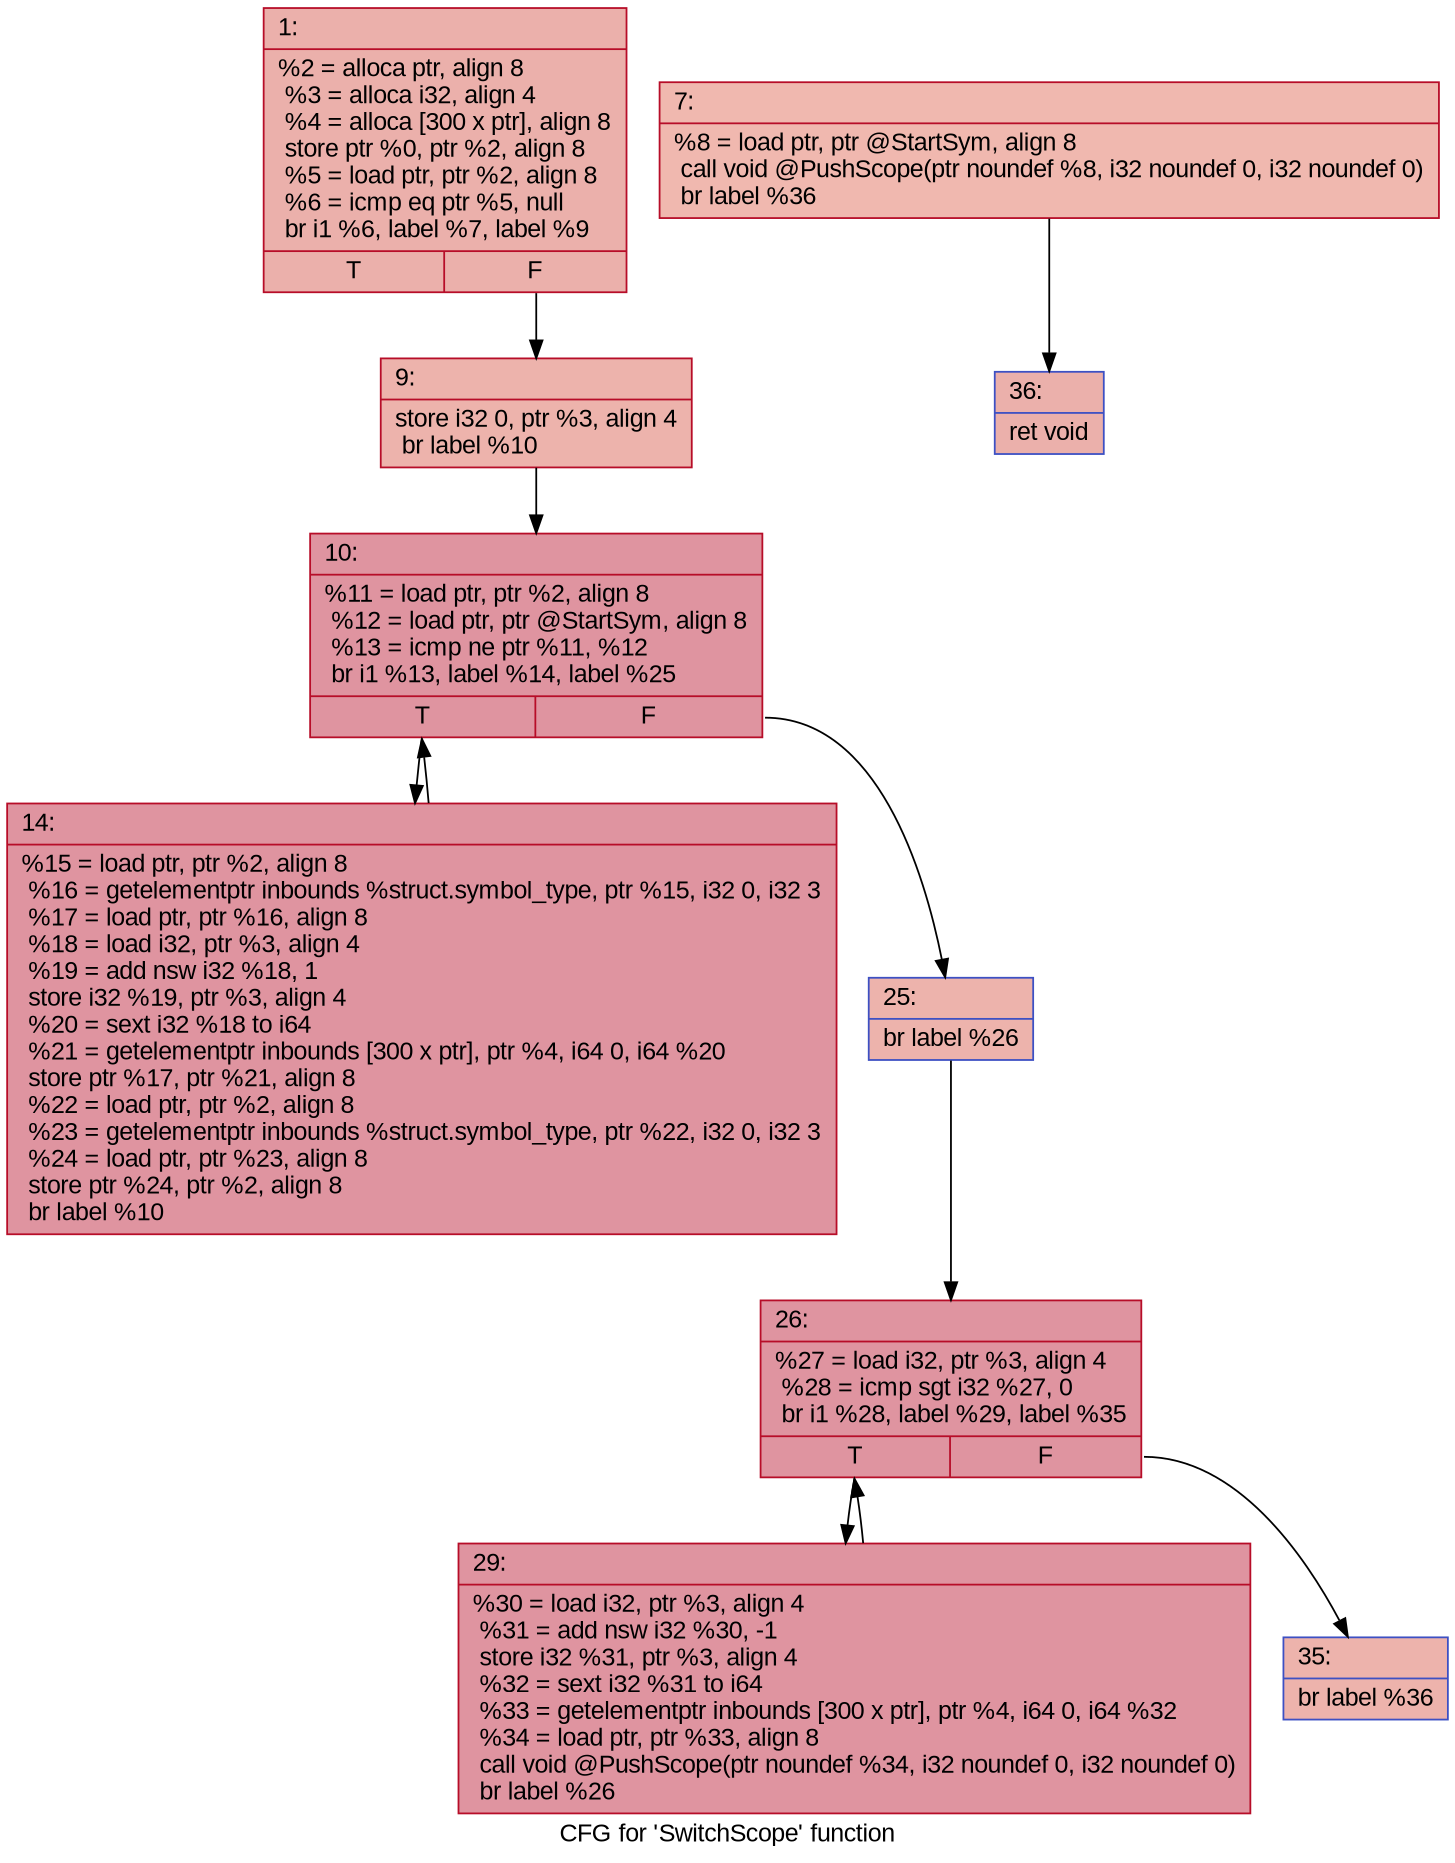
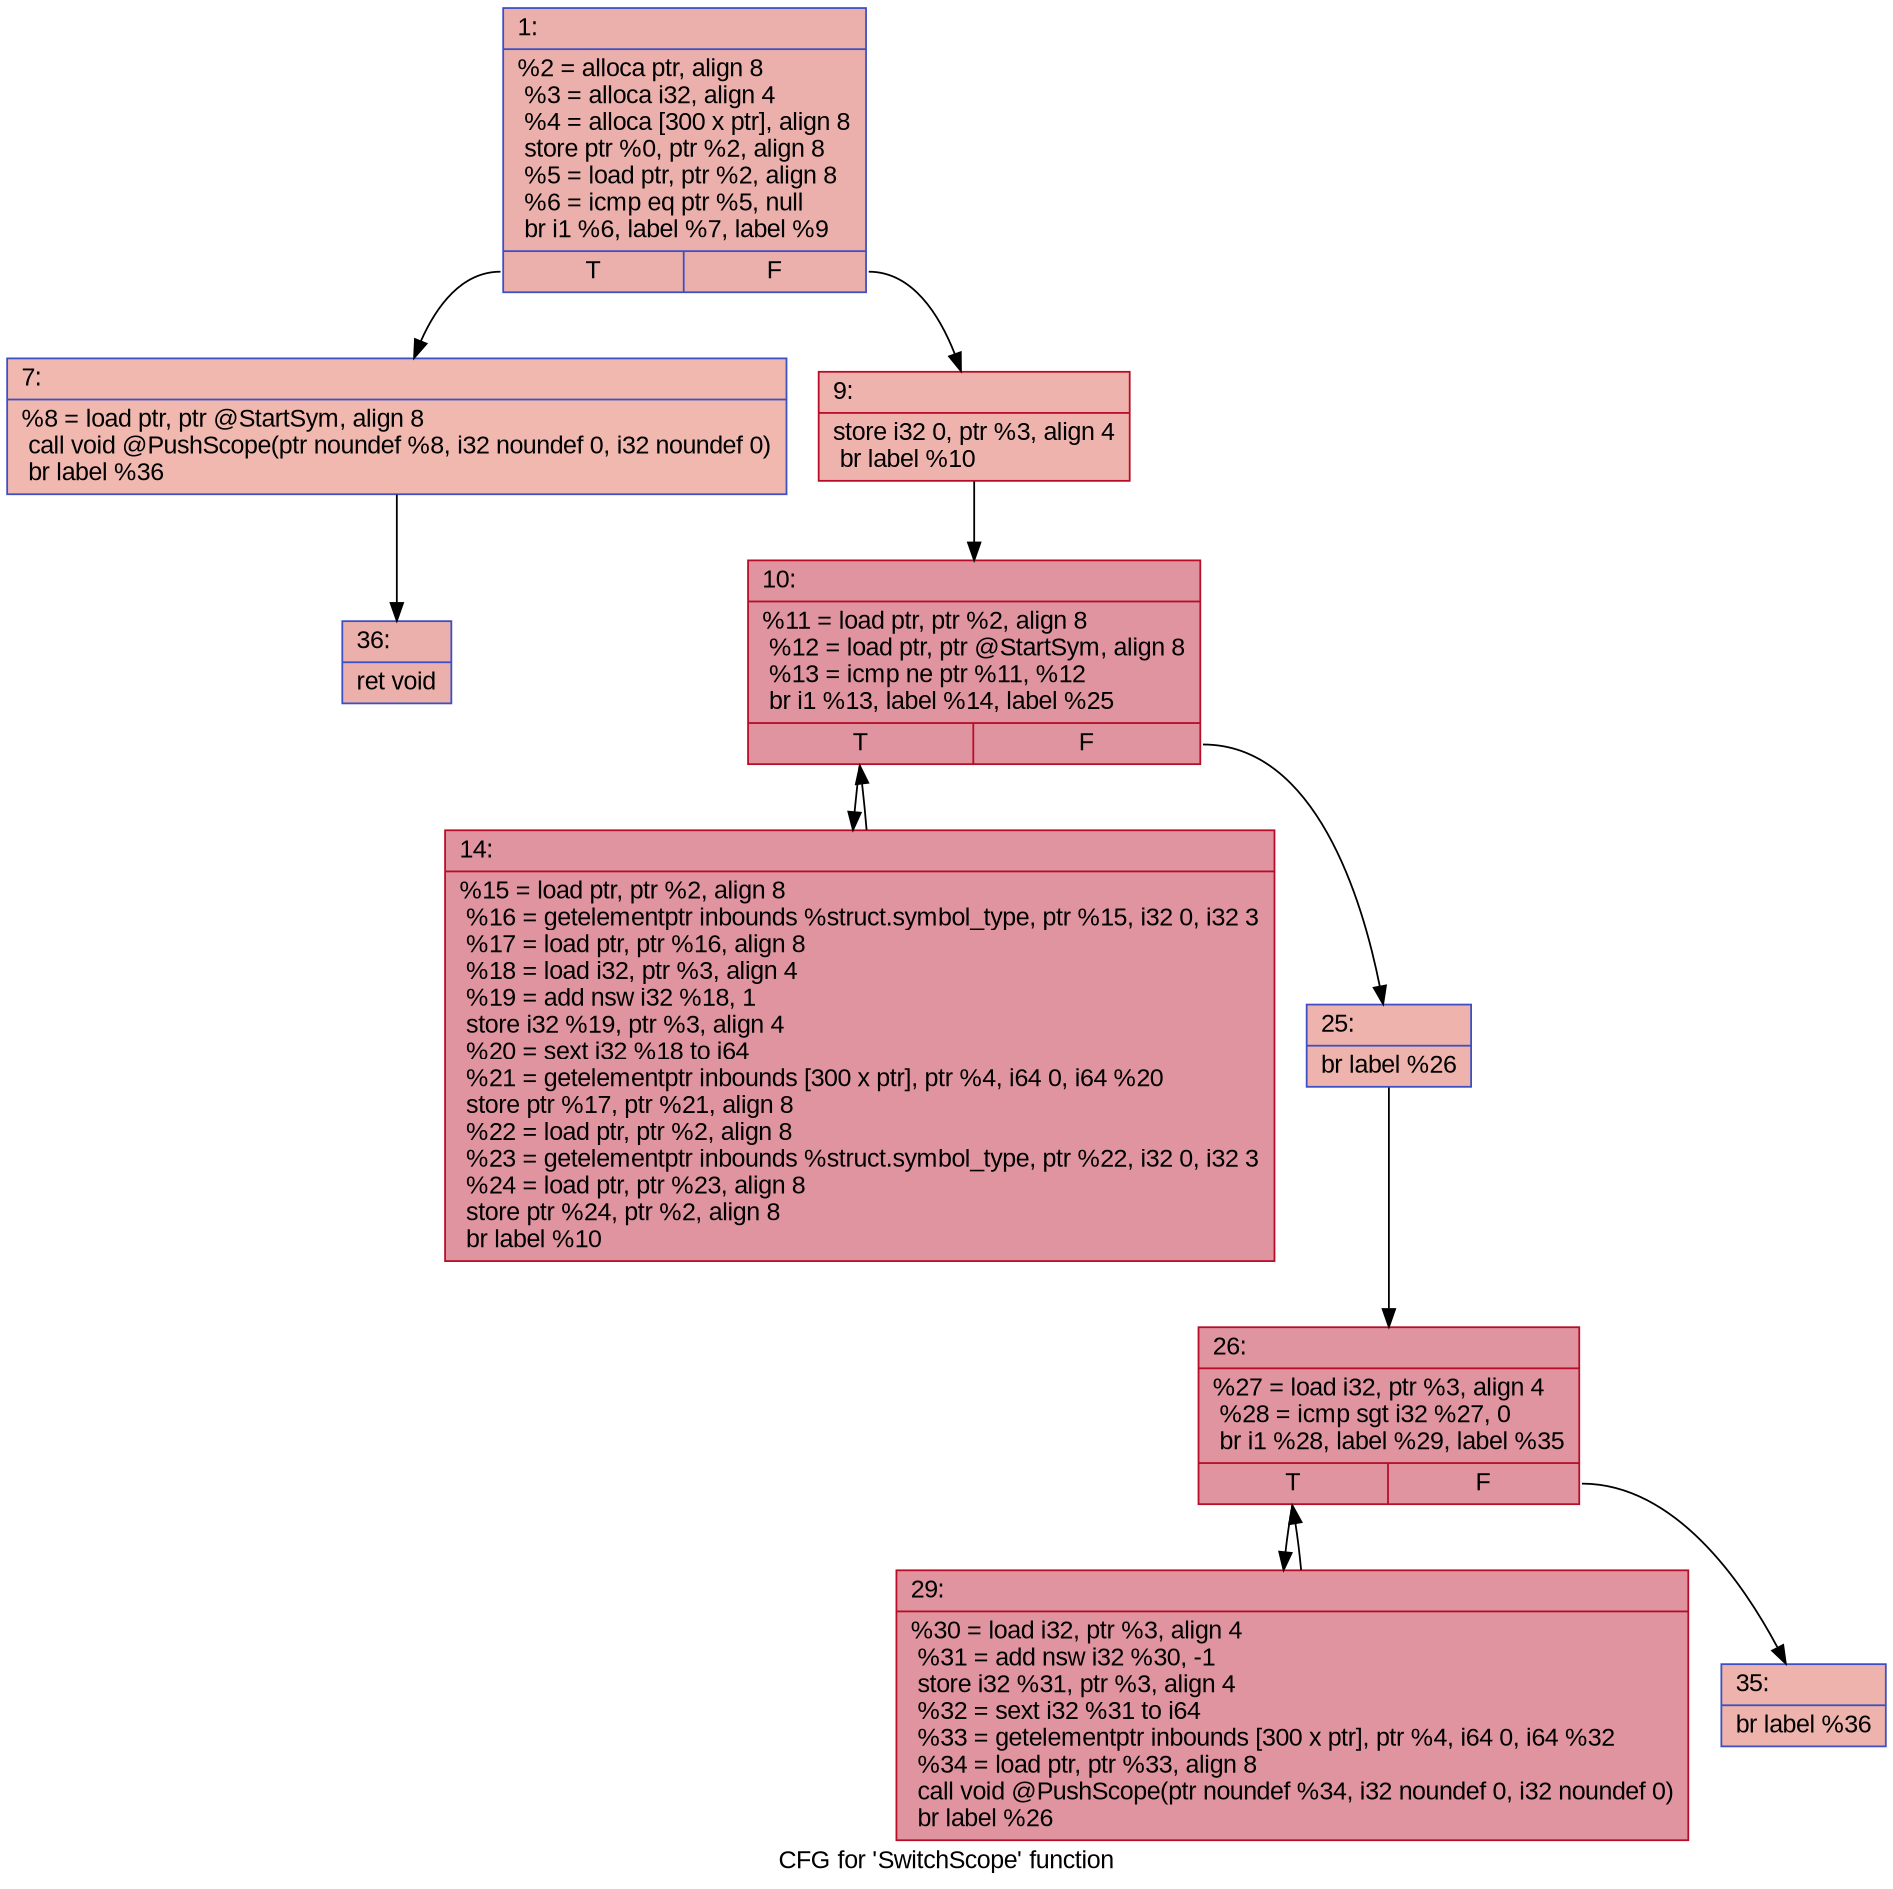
  digraph {
    fontname="Liberation Sans"
    label="CFG for 'SwitchScope' function"
    node [color="#3d50c3ff" fillcolor="#b70d2870" fontname="Liberation Sans" shape=record style=filled]
    edge [fontname="Liberation Sans"]
-   n1 [color="#b70d28ff" fillcolor="#d24b4070" label="{1:\l|  %2 = alloca ptr, align 8\l  %3 = alloca i32, align 4\l  %4 = alloca [300 x ptr], align 8\l  store ptr %0, ptr %2, align 8\l  %5 = load ptr, ptr %2, align 8\l  %6 = icmp eq ptr %5, null\l  br i1 %6, label %7, label %9\l|{<s0>T|<s1>F}}"]
-   n2 [color="#b70d28ff" fillcolor="#dc5d4a70" label="{7:\l|  %8 = load ptr, ptr @StartSym, align 8\l  call void @PushScope(ptr noundef %8, i32 noundef 0, i32 noundef 0)\l  br label %36\l}"]
+   n1 [fillcolor="#d24b4070" label="{1:\l|  %2 = alloca ptr, align 8\l  %3 = alloca i32, align 4\l  %4 = alloca [300 x ptr], align 8\l  store ptr %0, ptr %2, align 8\l  %5 = load ptr, ptr %2, align 8\l  %6 = icmp eq ptr %5, null\l  br i1 %6, label %7, label %9\l|{<s0>T|<s1>F}}"]
+   n2 [fillcolor="#dc5d4a70" label="{7:\l|  %8 = load ptr, ptr @StartSym, align 8\l  call void @PushScope(ptr noundef %8, i32 noundef 0, i32 noundef 0)\l  br label %36\l}"]
    n3 [color="#b70d28ff" fillcolor="#d6524470" label="{9:\l|  store i32 0, ptr %3, align 4\l  br label %10\l}"]
    n4 [fillcolor="#d24b4070" label="{36:\l|  ret void\l}"]
    n5 [color="#b70d28ff" label="{10:\l|  %11 = load ptr, ptr %2, align 8\l  %12 = load ptr, ptr @StartSym, align 8\l  %13 = icmp ne ptr %11, %12\l  br i1 %13, label %14, label %25\l|{<s0>T|<s1>F}}"]
    n6 [color="#b70d28ff" label="{14:\l|  %15 = load ptr, ptr %2, align 8\l  %16 = getelementptr inbounds %struct.symbol_type, ptr %15, i32 0, i32 3\l  %17 = load ptr, ptr %16, align 8\l  %18 = load i32, ptr %3, align 4\l  %19 = add nsw i32 %18, 1\l  store i32 %19, ptr %3, align 4\l  %20 = sext i32 %18 to i64\l  %21 = getelementptr inbounds [300 x ptr], ptr %4, i64 0, i64 %20\l  store ptr %17, ptr %21, align 8\l  %22 = load ptr, ptr %2, align 8\l  %23 = getelementptr inbounds %struct.symbol_type, ptr %22, i32 0, i32 3\l  %24 = load ptr, ptr %23, align 8\l  store ptr %24, ptr %2, align 8\l  br label %10\l}"]
    n7 [fillcolor="#d6524470" label="{25:\l|  br label %26\l}"]
    n8 [color="#b70d28ff" label="{26:\l|  %27 = load i32, ptr %3, align 4\l  %28 = icmp sgt i32 %27, 0\l  br i1 %28, label %29, label %35\l|{<s0>T|<s1>F}}"]
    n9 [color="#b70d28ff" label="{29:\l|  %30 = load i32, ptr %3, align 4\l  %31 = add nsw i32 %30, -1\l  store i32 %31, ptr %3, align 4\l  %32 = sext i32 %31 to i64\l  %33 = getelementptr inbounds [300 x ptr], ptr %4, i64 0, i64 %32\l  %34 = load ptr, ptr %33, align 8\l  call void @PushScope(ptr noundef %34, i32 noundef 0, i32 noundef 0)\l  br label %26\l}"]
    n10 [fillcolor="#d6524470" label="{35:\l|  br label %36\l}"]
+   n1 -> n2 [tailport=s0]
    n1 -> n3 [tailport=s1]
    n2 -> n4
    n3 -> n5
    n5 -> n6 [tailport=s0]
    n5 -> n7 [tailport=s1]
    n6 -> n5
    n7 -> n8
    n8 -> n9 [tailport=s0]
    n8 -> n10 [tailport=s1]
    n9 -> n8
  }
